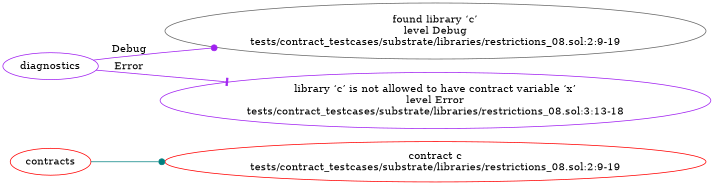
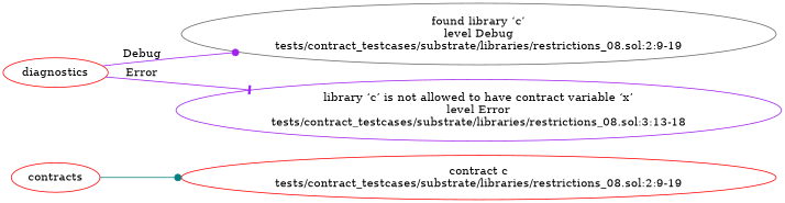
  strict digraph {
    rankdir=LR
    node [color=red]
    edge [color=purple arrowhead=dot]
    n1 [label="contract c\ntests/contract_testcases/substrate/libraries/restrictions_08.sol:2:9-19"]
    n2 [label="found library ‘c’\nlevel Debug\ntests/contract_testcases/substrate/libraries/restrictions_08.sol:2:9-19" color=gray40]
    n3 [label="library ‘c’ is not allowed to have contract variable ‘x’\nlevel Error\ntests/contract_testcases/substrate/libraries/restrictions_08.sol:3:13-18" color=purple]
    contracts
-   diagnostics [color=purple]
+   diagnostics
    contracts -> n1 [color=teal]
    diagnostics -> n2 [label=Debug]
    diagnostics -> n3 [label=Error arrowhead=tee]
  }
